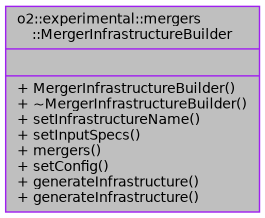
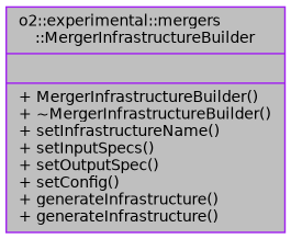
  digraph {
-   n1 [color=purple fillcolor=grey75 fontcolor=black fontname=Helvetica fontsize=10 height=0.2 label="{o2::experimental::mergers\l::MergerInfrastructureBuilder\n||+ MergerInfrastructureBuilder()\l+ ~MergerInfrastructureBuilder()\l+ setInfrastructureName()\l+ setInputSpecs()\l+ mergers()\l+ setConfig()\l+ generateInfrastructure()\l+ generateInfrastructure()\l}" shape=record style=filled width=0.4]
+   n1 [color=purple fillcolor=grey75 fontcolor=black fontname=Helvetica fontsize=10 height=0.2 label="{o2::experimental::mergers\l::MergerInfrastructureBuilder\n||+ MergerInfrastructureBuilder()\l+ ~MergerInfrastructureBuilder()\l+ setInfrastructureName()\l+ setInputSpecs()\l+ setOutputSpec()\l+ setConfig()\l+ generateInfrastructure()\l+ generateInfrastructure()\l}" shape=record style=filled width=0.4]
  }
